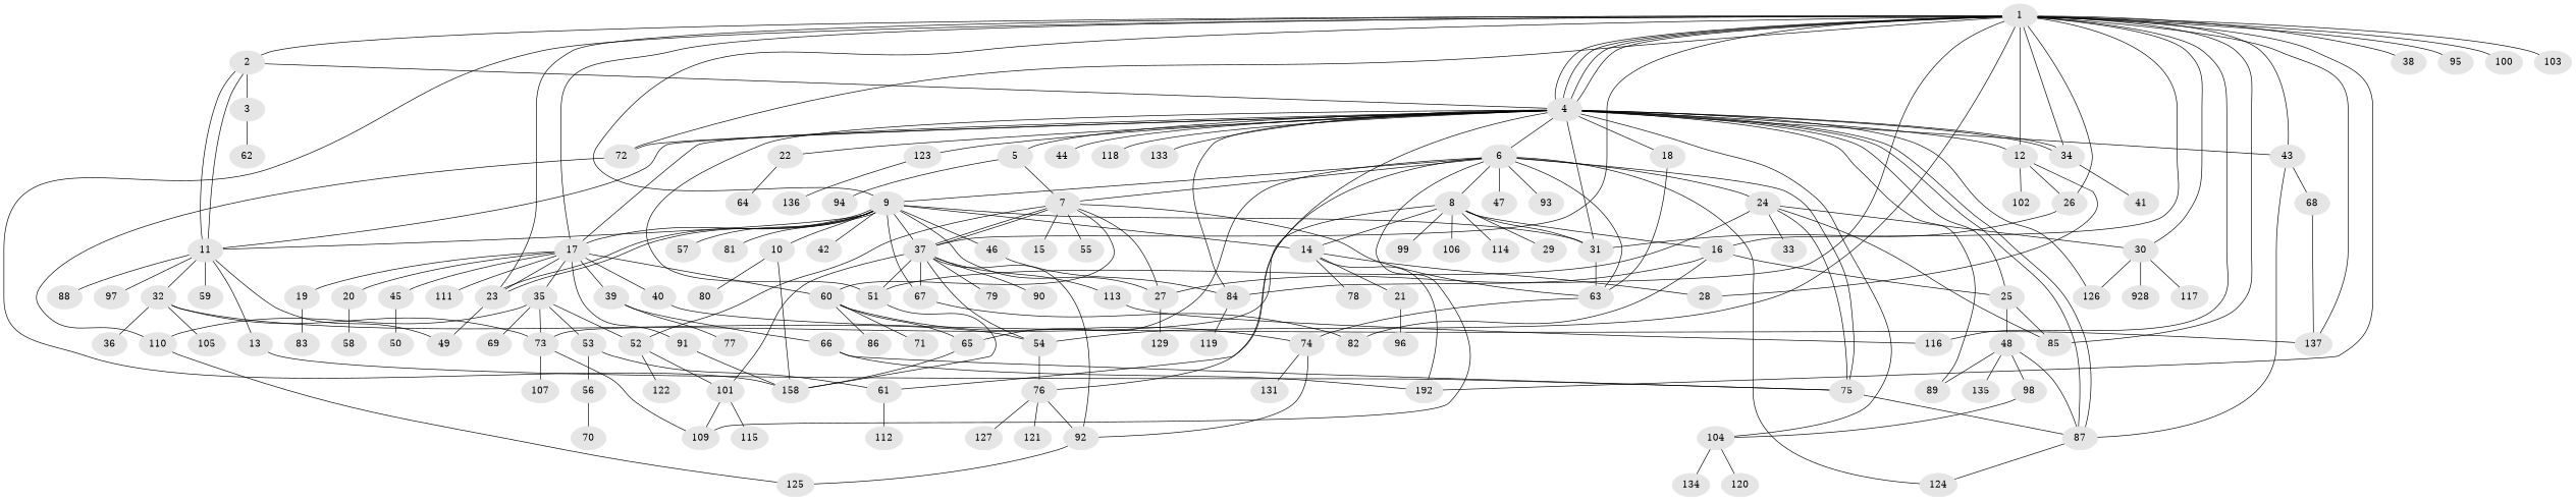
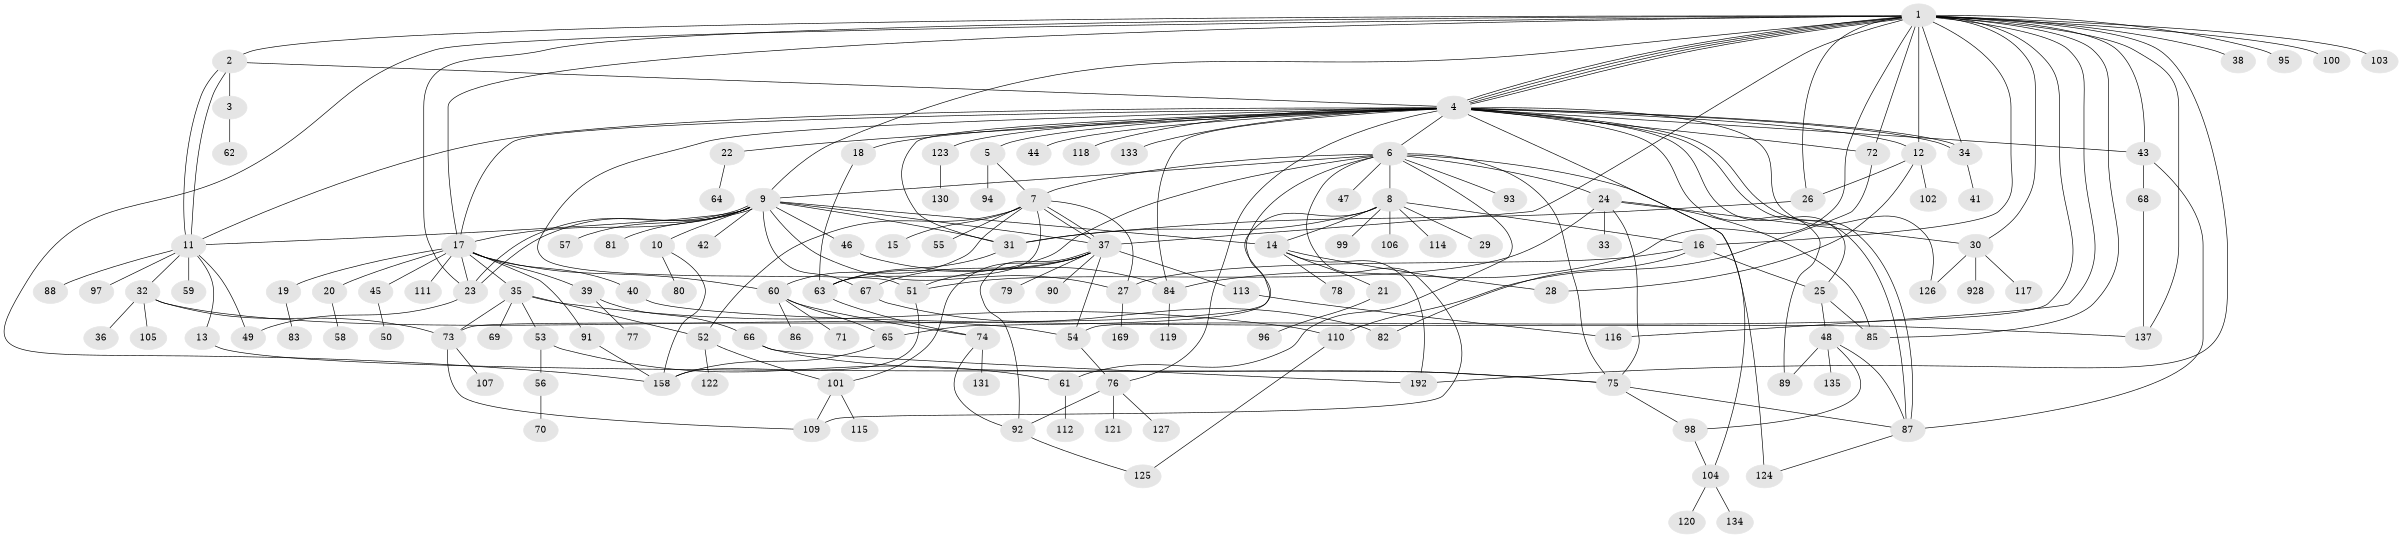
  graph {
    node [color=gray90 style=filled]
    1
    2
    4
    9
    12
    16
    17
    23
    26
    30
    34
    37
    38
    43
    54
    72
    84
    85
    95
    100
    103
    n22 [label=158]
    116
    n24 [label=192]
    137
    3
    11
    5
    6
    18
    22
    25
    31
    44
    51
    76
    87
    89
    104
    118
    123
    126
    133
    27
    14
    10
    42
    46
    57
    67
    81
    28
    102
    82
    60
    19
    20
    35
    39
    40
    45
    91
    111
    49
    117
    n66 [label=928]
    41
    79
    90
    92
    101
    113
    68
    110
    119
    62
    13
    32
    59
    88
    97
    7
    94
    8
    24
    47
    61
    63
    65
    75
    93
    109
    124
    64
    48
    121
    127
    120
    134
-   136
+   136 [label=130]
    15
    52
    55
    29
    73
    99
    106
    114
    33
    112
    74
    98
-   129
+   129 [label=169]
    122
    71
    86
    21
    78
    107
    80
    36
    105
    96
    83
    58
    53
    69
    66
    77
    50
    135
    56
    125
    115
    70
    131
    1 -- 2
    1 -- 4
    1 -- 4
    1 -- 4
    1 -- 4
    1 -- 9
    1 -- 12
    1 -- 16
    1 -- 17
    1 -- 23
    1 -- 26
    1 -- 30
    1 -- 34
    1 -- 37
    1 -- 38
    1 -- 43
    1 -- 54
    1 -- 72
    1 -- 84
    1 -- 85
    1 -- 95
    1 -- 100
    1 -- 103
    1 -- n22
    1 -- 116
    1 -- n24
    1 -- 137
    2 -- 4
    2 -- 3
    2 -- 11
    2 -- 11
    4 -- 12
    4 -- 17
    4 -- 34
    4 -- 34
    4 -- 43
    4 -- 72
    4 -- 84
    4 -- 11
    4 -- 5
    4 -- 6
    4 -- 18
    4 -- 22
    4 -- 25
    4 -- 31
    4 -- 44
    4 -- 51
    4 -- 76
    4 -- 87
    4 -- 87
    4 -- 89
    4 -- 104
    4 -- 118
    4 -- 123
    4 -- 126
    4 -- 133
    9 -- 17
    9 -- 23
    9 -- 23
    9 -- 37
    9 -- 11
    9 -- 31
    9 -- 27
    9 -- 14
    9 -- 10
    9 -- 42
    9 -- 46
    9 -- 57
    9 -- 67
    9 -- 81
    12 -- 26
    12 -- 28
    12 -- 102
    16 -- 25
    16 -- 27
    16 -- 82
    17 -- 23
    17 -- 60
    17 -- 19
    17 -- 20
    17 -- 35
    17 -- 39
    17 -- 40
    17 -- 45
    17 -- 91
    17 -- 111
    23 -- 49
    26 -- 31
    30 -- 126
    30 -- 117
    30 -- n66
    34 -- 41
    37 -- 54
    37 -- 51
    37 -- 67
    37 -- 79
    37 -- 90
    37 -- 92
    37 -- 101
    37 -- 113
    43 -- 87
    43 -- 68
    54 -- 76
    72 -- 110
    84 -- 119
    3 -- 62
    11 -- 49
    11 -- 13
    11 -- 32
    11 -- 59
    11 -- 88
    11 -- 97
    5 -- 7
    5 -- 94
    6 -- 9
    6 -- 7
    6 -- 8
    6 -- 24
    6 -- 47
    6 -- 61
    6 -- 63
    6 -- 65
    6 -- 75
    6 -- 93
    6 -- 109
    6 -- 124
    18 -- 63
    22 -- 64
    25 -- 85
    25 -- 48
    31 -- 63
    51 -- n22
    76 -- 92
    76 -- 121
    76 -- 127
    87 -- 124
    104 -- 120
    104 -- 134
    123 -- 136
    27 -- 129
    14 -- n24
    14 -- 28
    14 -- 21
    14 -- 78
    10 -- n22
    10 -- 80
    46 -- 84
    67 -- 82
    60 -- 65
    60 -- 74
    60 -- 71
    60 -- 86
    19 -- 83
    20 -- 58
    35 -- 110
    35 -- 52
    35 -- 73
    35 -- 53
    35 -- 69
    39 -- 66
    39 -- 77
    40 -- 137
    45 -- 50
    91 -- n22
    92 -- 125
    101 -- 109
    101 -- 115
    113 -- 116
    68 -- 137
    110 -- 125
    13 -- 75
    32 -- 54
    32 -- 73
    32 -- 36
    32 -- 105
    7 -- 37
    7 -- 37
    7 -- 27
    7 -- 60
    7 -- 63
    7 -- 15
    7 -- 52
    7 -- 55
    8 -- 16
    8 -- 31
    8 -- 14
    8 -- 29
    8 -- 73
    8 -- 99
    8 -- 106
    8 -- 114
    24 -- 30
    24 -- 85
    24 -- 51
    24 -- 75
    24 -- 33
    61 -- 112
    63 -- 74
    65 -- n22
    75 -- 87
+   75 -- 98
    48 -- 87
    48 -- 89
    48 -- 98
    48 -- 135
    52 -- 101
    52 -- 122
    73 -- 109
    73 -- 107
    74 -- 92
    74 -- 131
    98 -- 104
    21 -- 96
    53 -- 61
    53 -- 56
    66 -- n24
    66 -- 75
    56 -- 70
  }
